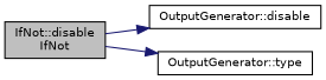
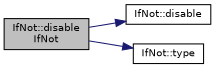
  digraph {
    fontname="DejaVu Sans"
    rankdir=LR
    node [color=black fillcolor=white fontname="DejaVu Sans" fontsize=10 shape=record style=filled]
    edge [color=midnightblue fontname="DejaVu Sans" fontsize=10 labelfontname=Helvetica labelfontsize=10 style=solid]
    n1 [fillcolor=grey75 fontcolor=black height=0.2 label="IfNot::disable\lIfNot" width=0.4]
-   n2 [height=0.2 label="OutputGenerator::disable" width=0.4]
-   n3 [height=0.2 label="OutputGenerator::type" width=0.4]
+   n2 [height=0.2 label="IfNot::disable" width=0.4]
+   n3 [height=0.2 label="IfNot::type" width=0.4]
    n1 -> n2
    n1 -> n3
  }
